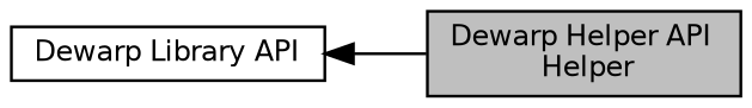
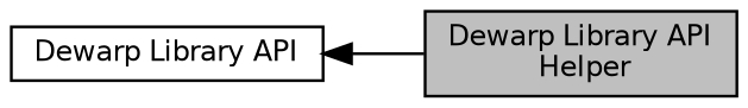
  digraph {
    rankdir=LR
    node [color=black fontname=Helvetica fontsize=10 shape=box]
    n1 [height=0.2 label="Dewarp Library API" width=0.4]
-   n2 [fillcolor=grey75 fontcolor=black height=0.2 label="Dewarp Helper API\l Helper" style=filled width=0.4]
+   n2 [fillcolor=grey75 fontcolor=black height=0.2 label="Dewarp Library API\l Helper" style=filled width=0.4]
    n1 -> n2 [dir=back fontname=Helvetica fontsize=10 labelfontname=Helvetica labelfontsize=10 shape=plaintext style=solid]
  }
